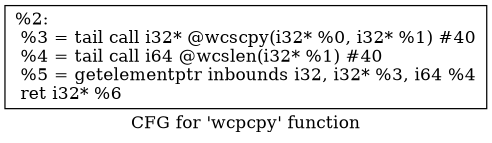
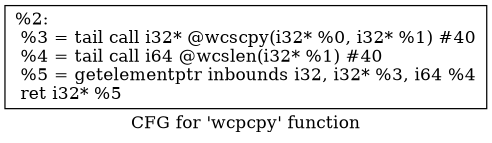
  digraph {
    label="CFG for 'wcpcpy' function"
    rankdir=LR
-   n1 [label="{%2:\l  %3 = tail call i32* @wcscpy(i32* %0, i32* %1) #40\l  %4 = tail call i64 @wcslen(i32* %1) #40\l  %5 = getelementptr inbounds i32, i32* %3, i64 %4\l  ret i32* %6\l}" shape=record]
+   n1 [label="{%2:\l  %3 = tail call i32* @wcscpy(i32* %0, i32* %1) #40\l  %4 = tail call i64 @wcslen(i32* %1) #40\l  %5 = getelementptr inbounds i32, i32* %3, i64 %4\l  ret i32* %5\l}" shape=record]
  }
